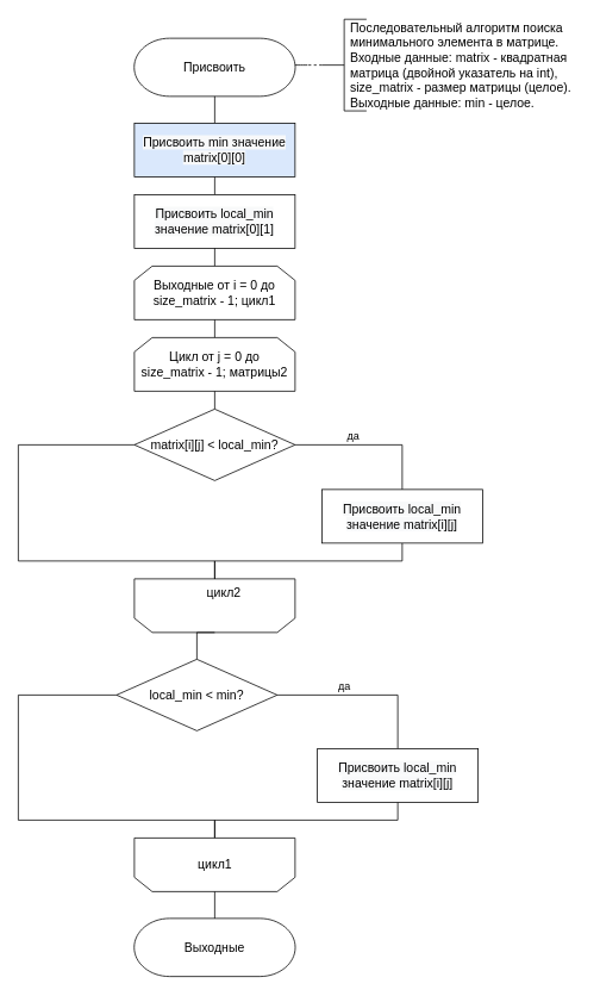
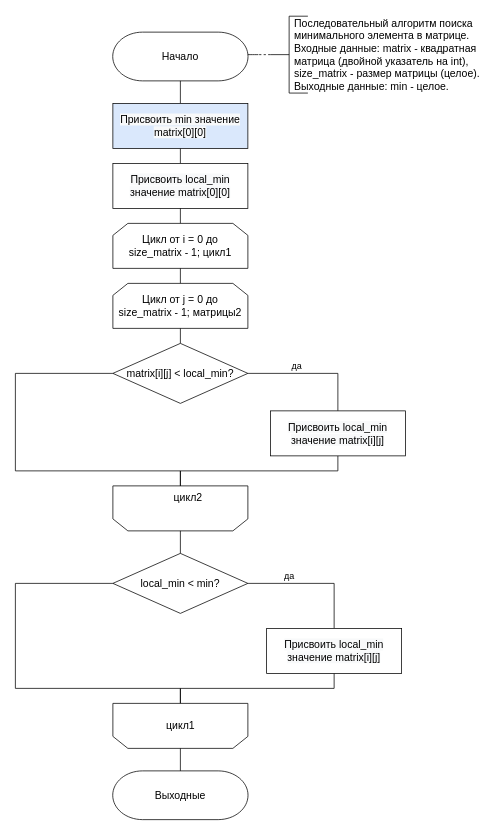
  <mxCell id="0" />
  <mxCell id="1" parent="0" />
- <mxCell id="2" value="&lt;span style=&quot;font-size: 14px&quot;&gt;Присвоить&lt;/span&gt;" style="strokeWidth=1;html=1;shape=stencil(xVVNb4MwDP01HJmAaFV7nFh37GWTdnapC1FDgpysH/9+gYBaSukgl0kc8Hvwnu3YSsBSXUCFQRJJKDFg70GSfCGVXIJRZAPLFA5eRC48uXC1dCHoCjPjsCMQh61Ax2hD6oAnvjOtApcFEjc1y9ZB9Ga/qR+WZkpKK8KV1D3mhrdiwKX9Nzo7sejl1dlc2thFlXUo0SD10GtxGwcEyYe3UzzN6dPDqV9R5/uX0/d8p9jPae3TvfjeLJ7YwY1HYQ/slquJB+Zl16nPr86rmQO7ydWN2LHUImMLyNItZIec1I/cPUyygnq5B0RHl+qI1+zZ3Xw/q79TEFzeKCyW8xWAMvtC3eC3k06Xfk7nEM5ch6QM1G3o6QugHEOrE+4F5D1KnxCrG7g9+8fpLjwqvuvZNIl/LNnnjDOhND7ZBIsP5qxBR4aTpXtF+GRq91wIdzuNLcRAoEHdXdkAvw==);whiteSpace=wrap;" vertex="1" parent="1"><mxGeometry x="110" y="42" width="260" height="65" as="geometry" /></mxCell>
+ <mxCell id="2" value="&lt;span style=&quot;font-size: 14px&quot;&gt;Начало&lt;/span&gt;" style="strokeWidth=1;html=1;shape=stencil(xVVNb4MwDP01HJmAaFV7nFh37GWTdnapC1FDgpysH/9+gYBaSukgl0kc8Hvwnu3YSsBSXUCFQRJJKDFg70GSfCGVXIJRZAPLFA5eRC48uXC1dCHoCjPjsCMQh61Ax2hD6oAnvjOtApcFEjc1y9ZB9Ga/qR+WZkpKK8KV1D3mhrdiwKX9Nzo7sejl1dlc2thFlXUo0SD10GtxGwcEyYe3UzzN6dPDqV9R5/uX0/d8p9jPae3TvfjeLJ7YwY1HYQ/slquJB+Zl16nPr86rmQO7ydWN2LHUImMLyNItZIec1I/cPUyygnq5B0RHl+qI1+zZ3Xw/q79TEFzeKCyW8xWAMvtC3eC3k06Xfk7nEM5ch6QM1G3o6QugHEOrE+4F5D1KnxCrG7g9+8fpLjwqvuvZNIl/LNnnjDOhND7ZBIsP5qxBR4aTpXtF+GRq91wIdzuNLcRAoEHdXdkAvw==);whiteSpace=wrap;" vertex="1" parent="1"><mxGeometry x="110" y="42" width="260" height="65" as="geometry" /></mxCell>
  <mxCell id="3" value="" style="edgeStyle=orthogonalEdgeStyle;rounded=0;orthogonalLoop=1;jettySize=auto;html=1;dashed=1;endArrow=none;endFill=0;startArrow=none;" edge="1" parent="1" source="9"><mxGeometry relative="1" as="geometry"><mxPoint x="373.99" y="71.9" as="sourcePoint" /><mxPoint x="343.99" y="72" as="targetPoint" /><Array as="points"><mxPoint x="329.99" y="71.9" /></Array></mxGeometry></mxCell>
  <mxCell id="4" style="edgeStyle=orthogonalEdgeStyle;rounded=0;orthogonalLoop=1;jettySize=auto;html=1;exitX=0.5;exitY=0;exitDx=0;exitDy=0;entryX=0.5;entryY=1;entryDx=0;entryDy=0;endArrow=none;endFill=0;" edge="1" parent="1" source="5" target="7"><mxGeometry relative="1" as="geometry" /></mxCell>
- <mxCell id="5" value="&lt;span style=&quot;color: rgb(0 , 0 , 0) ; font-family: &amp;#34;helvetica&amp;#34; ; font-size: 14px ; font-style: normal ; font-weight: 400 ; letter-spacing: normal ; text-align: center ; text-indent: 0px ; text-transform: none ; word-spacing: 0px ; background-color: rgb(248 , 249 , 250) ; display: inline ; float: none&quot;&gt;Присвоить local_min значение matrix[0][1]&lt;/span&gt;" style="rounded=0;whiteSpace=wrap;html=1;" vertex="1" parent="1"><mxGeometry x="150" y="217" width="180" height="60" as="geometry" /></mxCell>
+ <mxCell id="5" value="&lt;span style=&quot;color: rgb(0 , 0 , 0) ; font-family: &amp;#34;helvetica&amp;#34; ; font-size: 14px ; font-style: normal ; font-weight: 400 ; letter-spacing: normal ; text-align: center ; text-indent: 0px ; text-transform: none ; word-spacing: 0px ; background-color: rgb(248 , 249 , 250) ; display: inline ; float: none&quot;&gt;Присвоить local_min значение matrix[0][0]&lt;/span&gt;" style="rounded=0;whiteSpace=wrap;html=1;" vertex="1" parent="1"><mxGeometry x="150" y="217" width="180" height="60" as="geometry" /></mxCell>
  <mxCell id="6" style="edgeStyle=orthogonalEdgeStyle;rounded=0;orthogonalLoop=1;jettySize=auto;html=1;exitX=0.5;exitY=0;exitDx=0;exitDy=0;entryX=0.5;entryY=1;entryDx=0;entryDy=0;entryPerimeter=0;endArrow=none;endFill=0;" edge="1" parent="1" source="7" target="2"><mxGeometry relative="1" as="geometry" /></mxCell>
  <mxCell id="7" value="&lt;span style=&quot;color: rgb(0 , 0 , 0) ; font-family: &amp;#34;helvetica&amp;#34; ; font-size: 14px ; font-style: normal ; font-weight: 400 ; letter-spacing: normal ; text-align: center ; text-indent: 0px ; text-transform: none ; word-spacing: 0px ; background-color: rgb(248 , 249 , 250) ; display: inline ; float: none&quot;&gt;Присвоить min значение matrix[0][0]&lt;/span&gt;" style="rounded=0;whiteSpace=wrap;html=1;fillColor=#dae8fc;" vertex="1" parent="1"><mxGeometry x="150" y="137" width="180" height="60" as="geometry" /></mxCell>
  <mxCell id="8" value="&lt;font style=&quot;font-size: 14px&quot;&gt;Последовательный алгоритм поиска &lt;br&gt;минимального элемента в матрице.&lt;br&gt;Входные данные: matrix - квадратная&lt;br&gt;матрица&amp;nbsp;(двойной&amp;nbsp;указатель на int), &lt;br&gt;size_matrix - размер матрицы (целое).&lt;br&gt;Выходные данные: min - целое.&lt;/font&gt;" style="text;html=1;align=left;verticalAlign=middle;resizable=0;points=[];autosize=1;strokeColor=none;" vertex="1" parent="1"><mxGeometry x="390" y="27" width="260" height="90" as="geometry" /></mxCell>
  <mxCell id="9" value="" style="strokeWidth=1;html=1;shape=mxgraph.flowchart.annotation_2;align=left;labelPosition=right;pointerEvents=1;" vertex="1" parent="1"><mxGeometry x="360" y="20.75" width="50" height="102.5" as="geometry" /></mxCell>
  <mxCell id="10" value="" style="edgeStyle=orthogonalEdgeStyle;rounded=0;orthogonalLoop=1;jettySize=auto;html=1;dashed=1;endArrow=none;endFill=0;" edge="1" parent="1"><mxGeometry relative="1" as="geometry"><mxPoint x="373.99" y="71.9" as="sourcePoint" /><mxPoint x="374" y="72" as="targetPoint" /><Array as="points" /></mxGeometry></mxCell>
  <mxCell id="11" style="edgeStyle=orthogonalEdgeStyle;rounded=0;orthogonalLoop=1;jettySize=auto;html=1;exitX=0.5;exitY=0;exitDx=0;exitDy=0;entryX=0.5;entryY=1;entryDx=0;entryDy=0;endArrow=none;endFill=0;" edge="1" parent="1" source="12" target="5"><mxGeometry relative="1" as="geometry" /></mxCell>
- <mxCell id="12" value="&lt;font style=&quot;font-size: 14px&quot;&gt;Выходные от i = 0 до &lt;br&gt;size_matrix - 1; цикл1&lt;/font&gt;" style="shape=loopLimit;whiteSpace=wrap;html=1;" vertex="1" parent="1"><mxGeometry x="150" y="297" width="180" height="60" as="geometry" /></mxCell>
+ <mxCell id="12" value="&lt;font style=&quot;font-size: 14px&quot;&gt;Цикл от i = 0 до &lt;br&gt;size_matrix - 1; цикл1&lt;/font&gt;" style="shape=loopLimit;whiteSpace=wrap;html=1;" vertex="1" parent="1"><mxGeometry x="150" y="297" width="180" height="60" as="geometry" /></mxCell>
  <mxCell id="13" style="edgeStyle=orthogonalEdgeStyle;rounded=0;orthogonalLoop=1;jettySize=auto;html=1;exitX=0.5;exitY=0;exitDx=0;exitDy=0;entryX=0.5;entryY=1;entryDx=0;entryDy=0;endArrow=none;endFill=0;" edge="1" parent="1" source="14" target="12"><mxGeometry relative="1" as="geometry" /></mxCell>
  <mxCell id="14" value="&lt;font style=&quot;font-size: 14px&quot;&gt;Цикл от j = 0 до &lt;br&gt;size_matrix - 1; матрицы2&lt;/font&gt;" style="shape=loopLimit;whiteSpace=wrap;html=1;" vertex="1" parent="1"><mxGeometry x="150" y="377" width="180" height="60" as="geometry" /></mxCell>
  <mxCell id="15" style="edgeStyle=orthogonalEdgeStyle;rounded=0;orthogonalLoop=1;jettySize=auto;html=1;exitX=1;exitY=0.5;exitDx=0;exitDy=0;entryX=0.5;entryY=0;entryDx=0;entryDy=0;endArrow=none;endFill=0;" edge="1" parent="1" source="18" target="20"><mxGeometry relative="1" as="geometry" /></mxCell>
  <mxCell id="16" style="edgeStyle=orthogonalEdgeStyle;rounded=0;orthogonalLoop=1;jettySize=auto;html=1;exitX=0;exitY=0.5;exitDx=0;exitDy=0;entryX=0.5;entryY=1;entryDx=0;entryDy=0;endArrow=none;endFill=0;" edge="1" parent="1" source="18" target="22"><mxGeometry relative="1" as="geometry"><Array as="points"><mxPoint x="20" y="497" /><mxPoint x="20" y="627" /><mxPoint x="240" y="627" /></Array></mxGeometry></mxCell>
  <mxCell id="17" style="edgeStyle=orthogonalEdgeStyle;rounded=0;orthogonalLoop=1;jettySize=auto;html=1;exitX=0.5;exitY=0;exitDx=0;exitDy=0;entryX=0.5;entryY=1;entryDx=0;entryDy=0;endArrow=none;endFill=0;" edge="1" parent="1" source="18" target="14"><mxGeometry relative="1" as="geometry" /></mxCell>
  <mxCell id="18" value="&lt;font style=&quot;font-size: 14px&quot;&gt;matrix[i][j] &amp;lt; local_min?&lt;/font&gt;" style="rhombus;whiteSpace=wrap;html=1;" vertex="1" parent="1"><mxGeometry x="150" y="457" width="180" height="80" as="geometry" /></mxCell>
  <mxCell id="19" style="edgeStyle=orthogonalEdgeStyle;rounded=0;orthogonalLoop=1;jettySize=auto;html=1;exitX=0.5;exitY=1;exitDx=0;exitDy=0;entryX=0.5;entryY=1;entryDx=0;entryDy=0;endArrow=none;endFill=0;" edge="1" parent="1" source="20" target="22"><mxGeometry relative="1" as="geometry" /></mxCell>
  <mxCell id="20" value="&lt;span style=&quot;color: rgb(0 , 0 , 0) ; font-family: &amp;#34;helvetica&amp;#34; ; font-size: 14px ; font-style: normal ; font-weight: 400 ; letter-spacing: normal ; text-align: center ; text-indent: 0px ; text-transform: none ; word-spacing: 0px ; background-color: rgb(248 , 249 , 250) ; display: inline ; float: none&quot;&gt;Присвоить local_min значение matrix[i][j]&lt;/span&gt;" style="rounded=0;whiteSpace=wrap;html=1;" vertex="1" parent="1"><mxGeometry x="360" y="547" width="180" height="60" as="geometry" /></mxCell>
  <mxCell id="21" value="" style="group" vertex="1" connectable="0" parent="1"><mxGeometry x="150" y="647" width="180" height="60" as="geometry" /></mxCell>
  <mxCell id="22" value="" style="shape=loopLimit;whiteSpace=wrap;html=1;rotation=-180;" vertex="1" parent="21"><mxGeometry width="180" height="60" as="geometry" /></mxCell>
  <mxCell id="23" value="&lt;font style=&quot;font-size: 14px&quot;&gt;цикл2&lt;/font&gt;" style="text;html=1;align=center;verticalAlign=middle;resizable=0;points=[];autosize=1;strokeColor=none;" vertex="1" parent="21"><mxGeometry x="75" y="6.429" width="50" height="20" as="geometry" /></mxCell>
  <mxCell id="24" style="edgeStyle=orthogonalEdgeStyle;rounded=0;orthogonalLoop=1;jettySize=auto;html=1;exitX=1;exitY=0.5;exitDx=0;exitDy=0;entryX=0.5;entryY=0;entryDx=0;entryDy=0;endArrow=none;endFill=0;" edge="1" parent="1" source="26" target="29"><mxGeometry relative="1" as="geometry" /></mxCell>
  <mxCell id="25" style="edgeStyle=orthogonalEdgeStyle;rounded=0;orthogonalLoop=1;jettySize=auto;html=1;exitX=0;exitY=0.5;exitDx=0;exitDy=0;entryX=0.5;entryY=1;entryDx=0;entryDy=0;endArrow=none;endFill=0;" edge="1" parent="1" source="26" target="33"><mxGeometry relative="1" as="geometry"><Array as="points"><mxPoint x="20" y="777" /><mxPoint x="20" y="917" /><mxPoint x="240" y="917" /></Array></mxGeometry></mxCell>
- <mxCell id="26" value="&lt;font style=&quot;font-size: 14px&quot;&gt;local_min &amp;lt; min?&lt;/font&gt;" style="rhombus;whiteSpace=wrap;html=1;" vertex="1" parent="1"><mxGeometry x="130" y="737" width="180" height="80" as="geometry" /></mxCell>
+ <mxCell id="26" value="&lt;font style=&quot;font-size: 14px&quot;&gt;local_min &amp;lt; min?&lt;/font&gt;" style="rhombus;whiteSpace=wrap;html=1;" vertex="1" parent="1"><mxGeometry x="150" y="737" width="180" height="80" as="geometry" /></mxCell>
  <mxCell id="27" value="да" style="text;html=1;align=center;verticalAlign=middle;resizable=0;points=[];autosize=1;strokeColor=none;" vertex="1" parent="1"><mxGeometry x="380" y="477" width="30" height="20" as="geometry" /></mxCell>
  <mxCell id="28" style="edgeStyle=orthogonalEdgeStyle;rounded=0;orthogonalLoop=1;jettySize=auto;html=1;exitX=0.5;exitY=1;exitDx=0;exitDy=0;entryX=0.5;entryY=1;entryDx=0;entryDy=0;endArrow=none;endFill=0;" edge="1" parent="1" source="29" target="33"><mxGeometry relative="1" as="geometry" /></mxCell>
  <mxCell id="29" value="&lt;span style=&quot;color: rgb(0 , 0 , 0) ; font-family: &amp;#34;helvetica&amp;#34; ; font-size: 14px ; font-style: normal ; font-weight: 400 ; letter-spacing: normal ; text-align: center ; text-indent: 0px ; text-transform: none ; word-spacing: 0px ; background-color: rgb(248 , 249 , 250) ; display: inline ; float: none&quot;&gt;Присвоить local_min значение matrix[i][j]&lt;/span&gt;" style="rounded=0;whiteSpace=wrap;html=1;" vertex="1" parent="1"><mxGeometry x="355" y="837" width="180" height="60" as="geometry" /></mxCell>
  <mxCell id="30" value="да" style="text;html=1;align=center;verticalAlign=middle;resizable=0;points=[];autosize=1;strokeColor=none;" vertex="1" parent="1"><mxGeometry x="370" y="757" width="30" height="20" as="geometry" /></mxCell>
  <mxCell id="31" style="edgeStyle=orthogonalEdgeStyle;rounded=0;orthogonalLoop=1;jettySize=auto;html=1;exitX=0.5;exitY=0;exitDx=0;exitDy=0;entryX=0.5;entryY=0;entryDx=0;entryDy=0;endArrow=none;endFill=0;" edge="1" parent="1" source="22" target="26"><mxGeometry relative="1" as="geometry" /></mxCell>
  <mxCell id="32" value="" style="group" vertex="1" connectable="0" parent="1"><mxGeometry x="150" y="937" width="180" height="60" as="geometry" /></mxCell>
  <mxCell id="33" value="" style="shape=loopLimit;whiteSpace=wrap;html=1;rotation=-180;" vertex="1" parent="32"><mxGeometry width="180" height="60" as="geometry" /></mxCell>
  <mxCell id="34" value="&lt;font style=&quot;font-size: 14px&quot;&gt;цикл1&lt;/font&gt;" style="text;html=1;align=center;verticalAlign=middle;resizable=0;points=[];autosize=1;strokeColor=none;" vertex="1" parent="32"><mxGeometry x="65" y="19.999" width="50" height="20" as="geometry" /></mxCell>
  <mxCell id="35" value="&lt;span style=&quot;font-size: 14px&quot;&gt;Выходные&lt;/span&gt;" style="strokeWidth=1;html=1;shape=stencil(xVVNb4MwDP01HJmAaFV7nFh37GWTdnapC1FDgpysH/9+gYBaSukgl0kc8Hvwnu3YSsBSXUCFQRJJKDFg70GSfCGVXIJRZAPLFA5eRC48uXC1dCHoCjPjsCMQh61Ax2hD6oAnvjOtApcFEjc1y9ZB9Ga/qR+WZkpKK8KV1D3mhrdiwKX9Nzo7sejl1dlc2thFlXUo0SD10GtxGwcEyYe3UzzN6dPDqV9R5/uX0/d8p9jPae3TvfjeLJ7YwY1HYQ/slquJB+Zl16nPr86rmQO7ydWN2LHUImMLyNItZIec1I/cPUyygnq5B0RHl+qI1+zZ3Xw/q79TEFzeKCyW8xWAMvtC3eC3k06Xfk7nEM5ch6QM1G3o6QugHEOrE+4F5D1KnxCrG7g9+8fpLjwqvuvZNIl/LNnnjDOhND7ZBIsP5qxBR4aTpXtF+GRq91wIdzuNLcRAoEHdXdkAvw==);whiteSpace=wrap;" vertex="1" parent="1"><mxGeometry x="110" y="1027" width="260" height="65" as="geometry" /></mxCell>
  <mxCell id="36" style="edgeStyle=orthogonalEdgeStyle;rounded=0;orthogonalLoop=1;jettySize=auto;html=1;exitX=0.5;exitY=0;exitDx=0;exitDy=0;entryX=0.5;entryY=0;entryDx=0;entryDy=0;entryPerimeter=0;endArrow=none;endFill=0;" edge="1" parent="1" source="33" target="35"><mxGeometry relative="1" as="geometry" /></mxCell>
